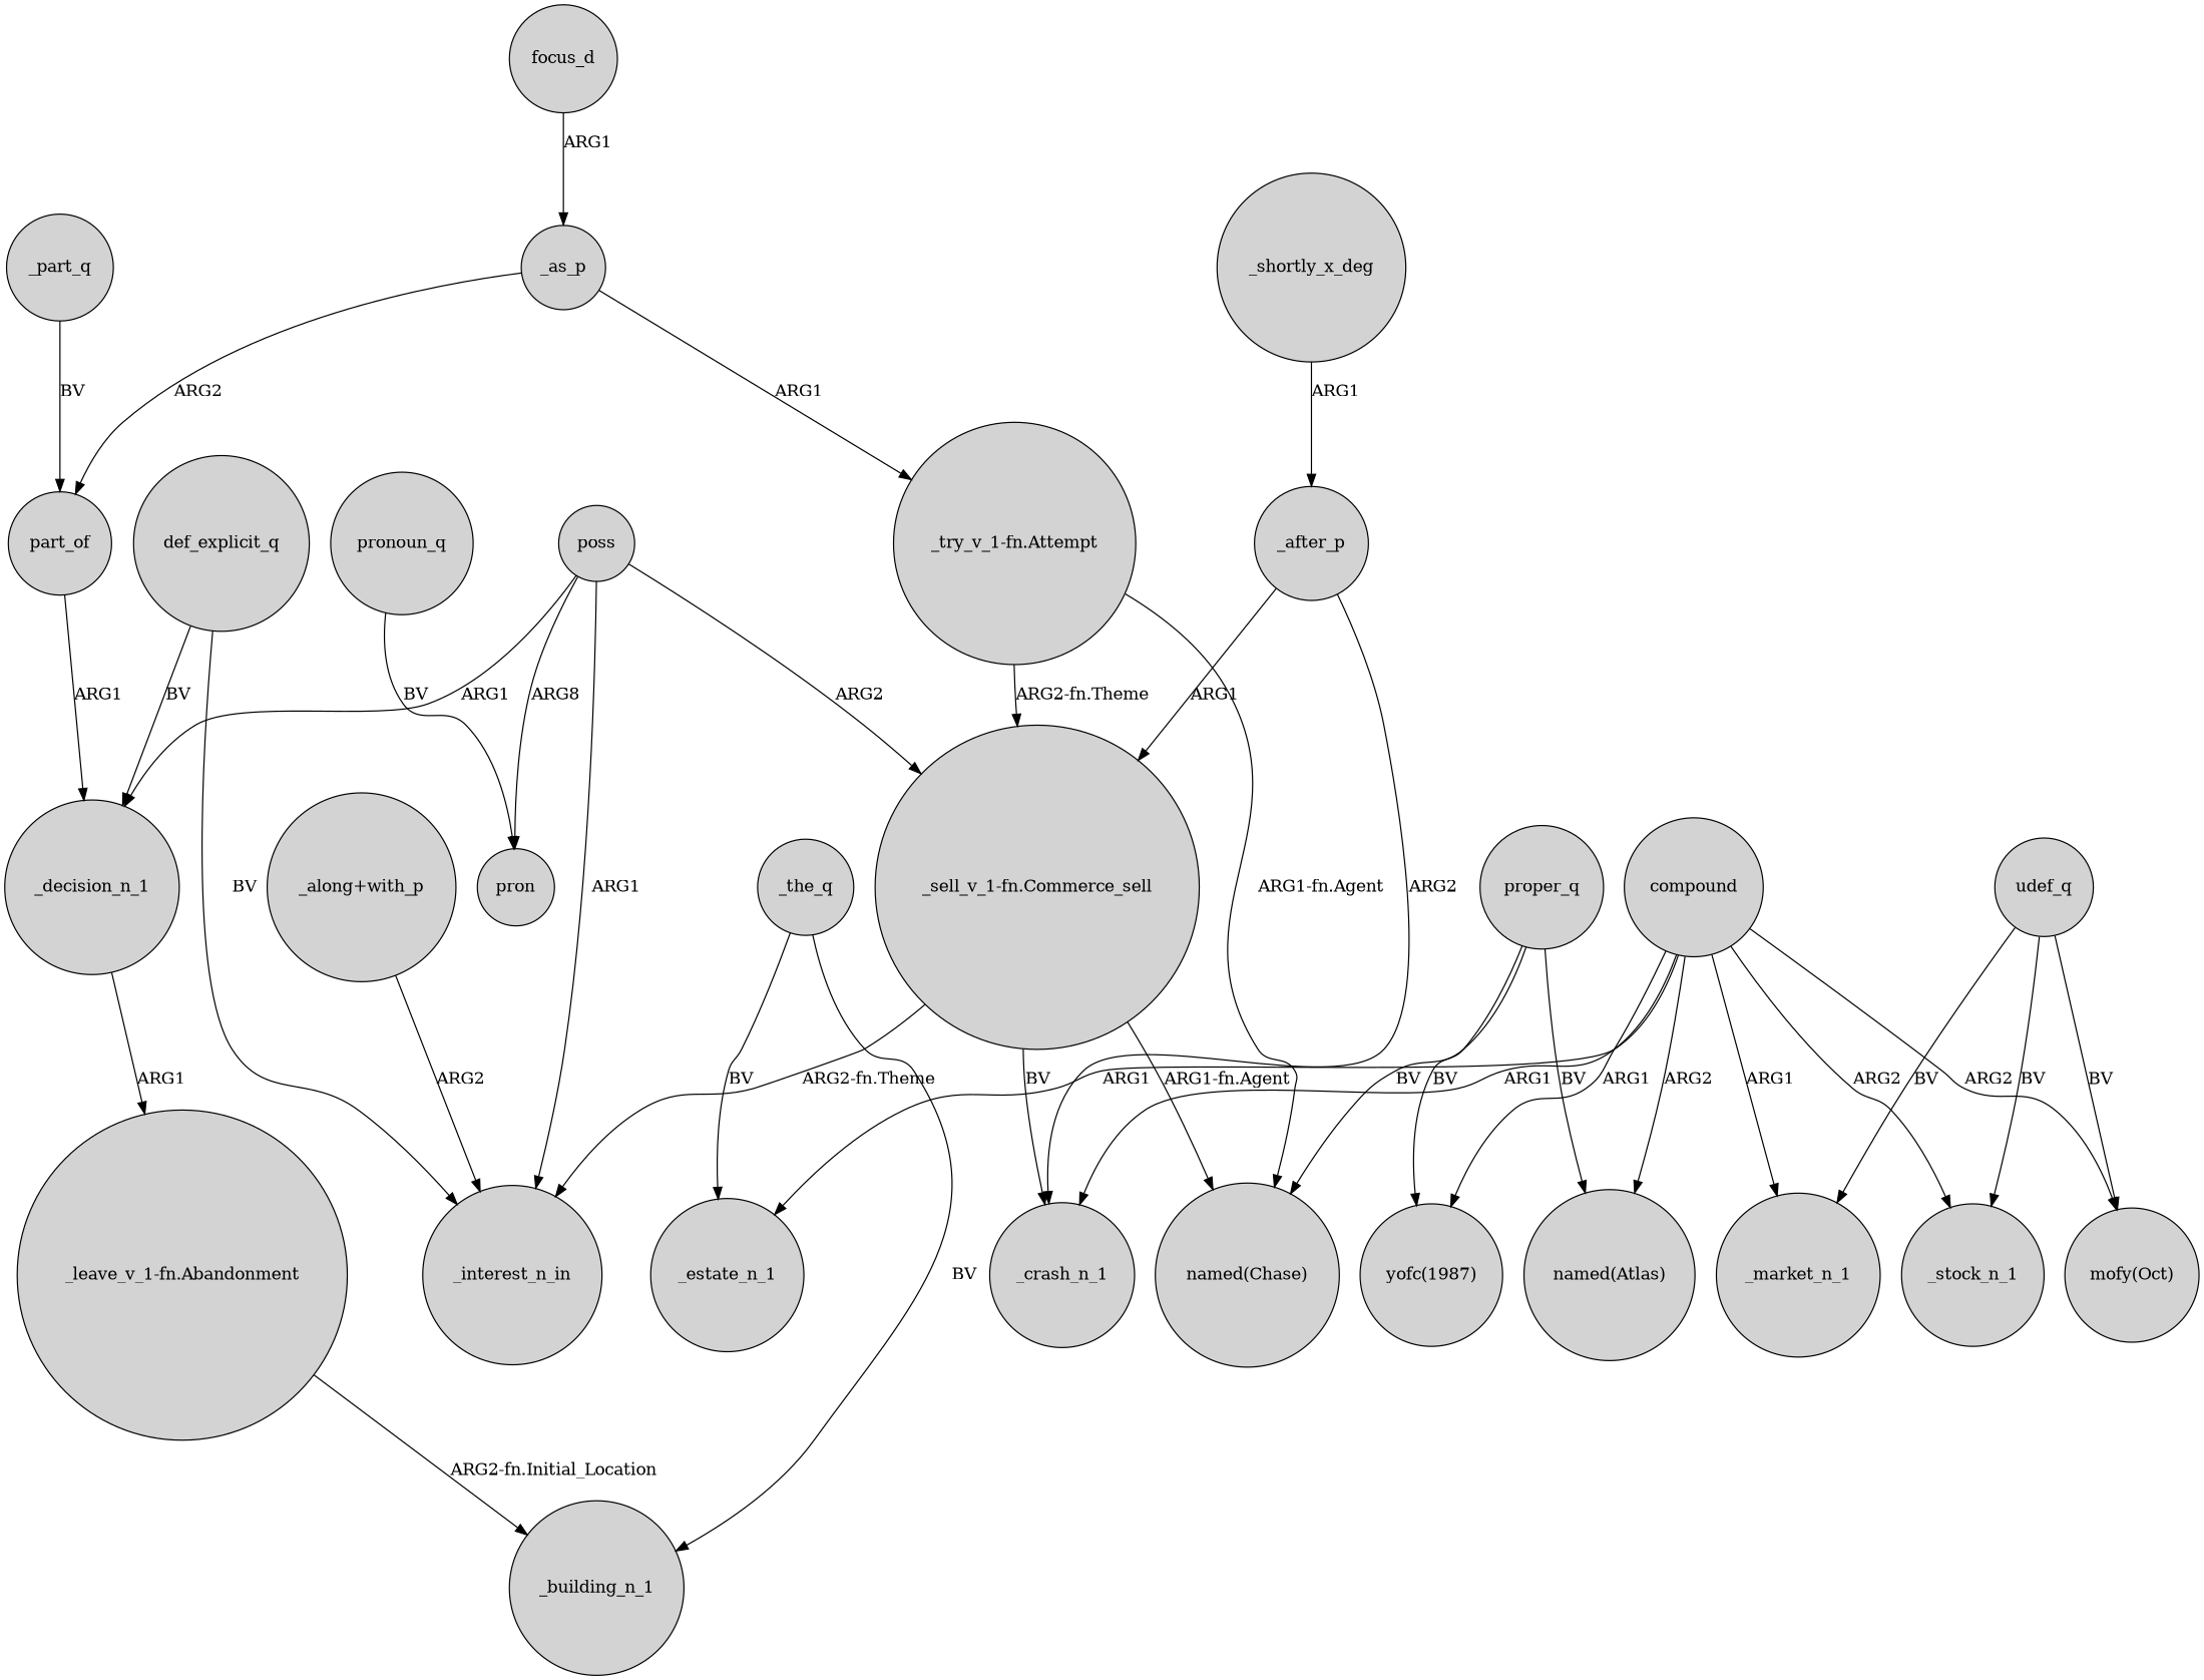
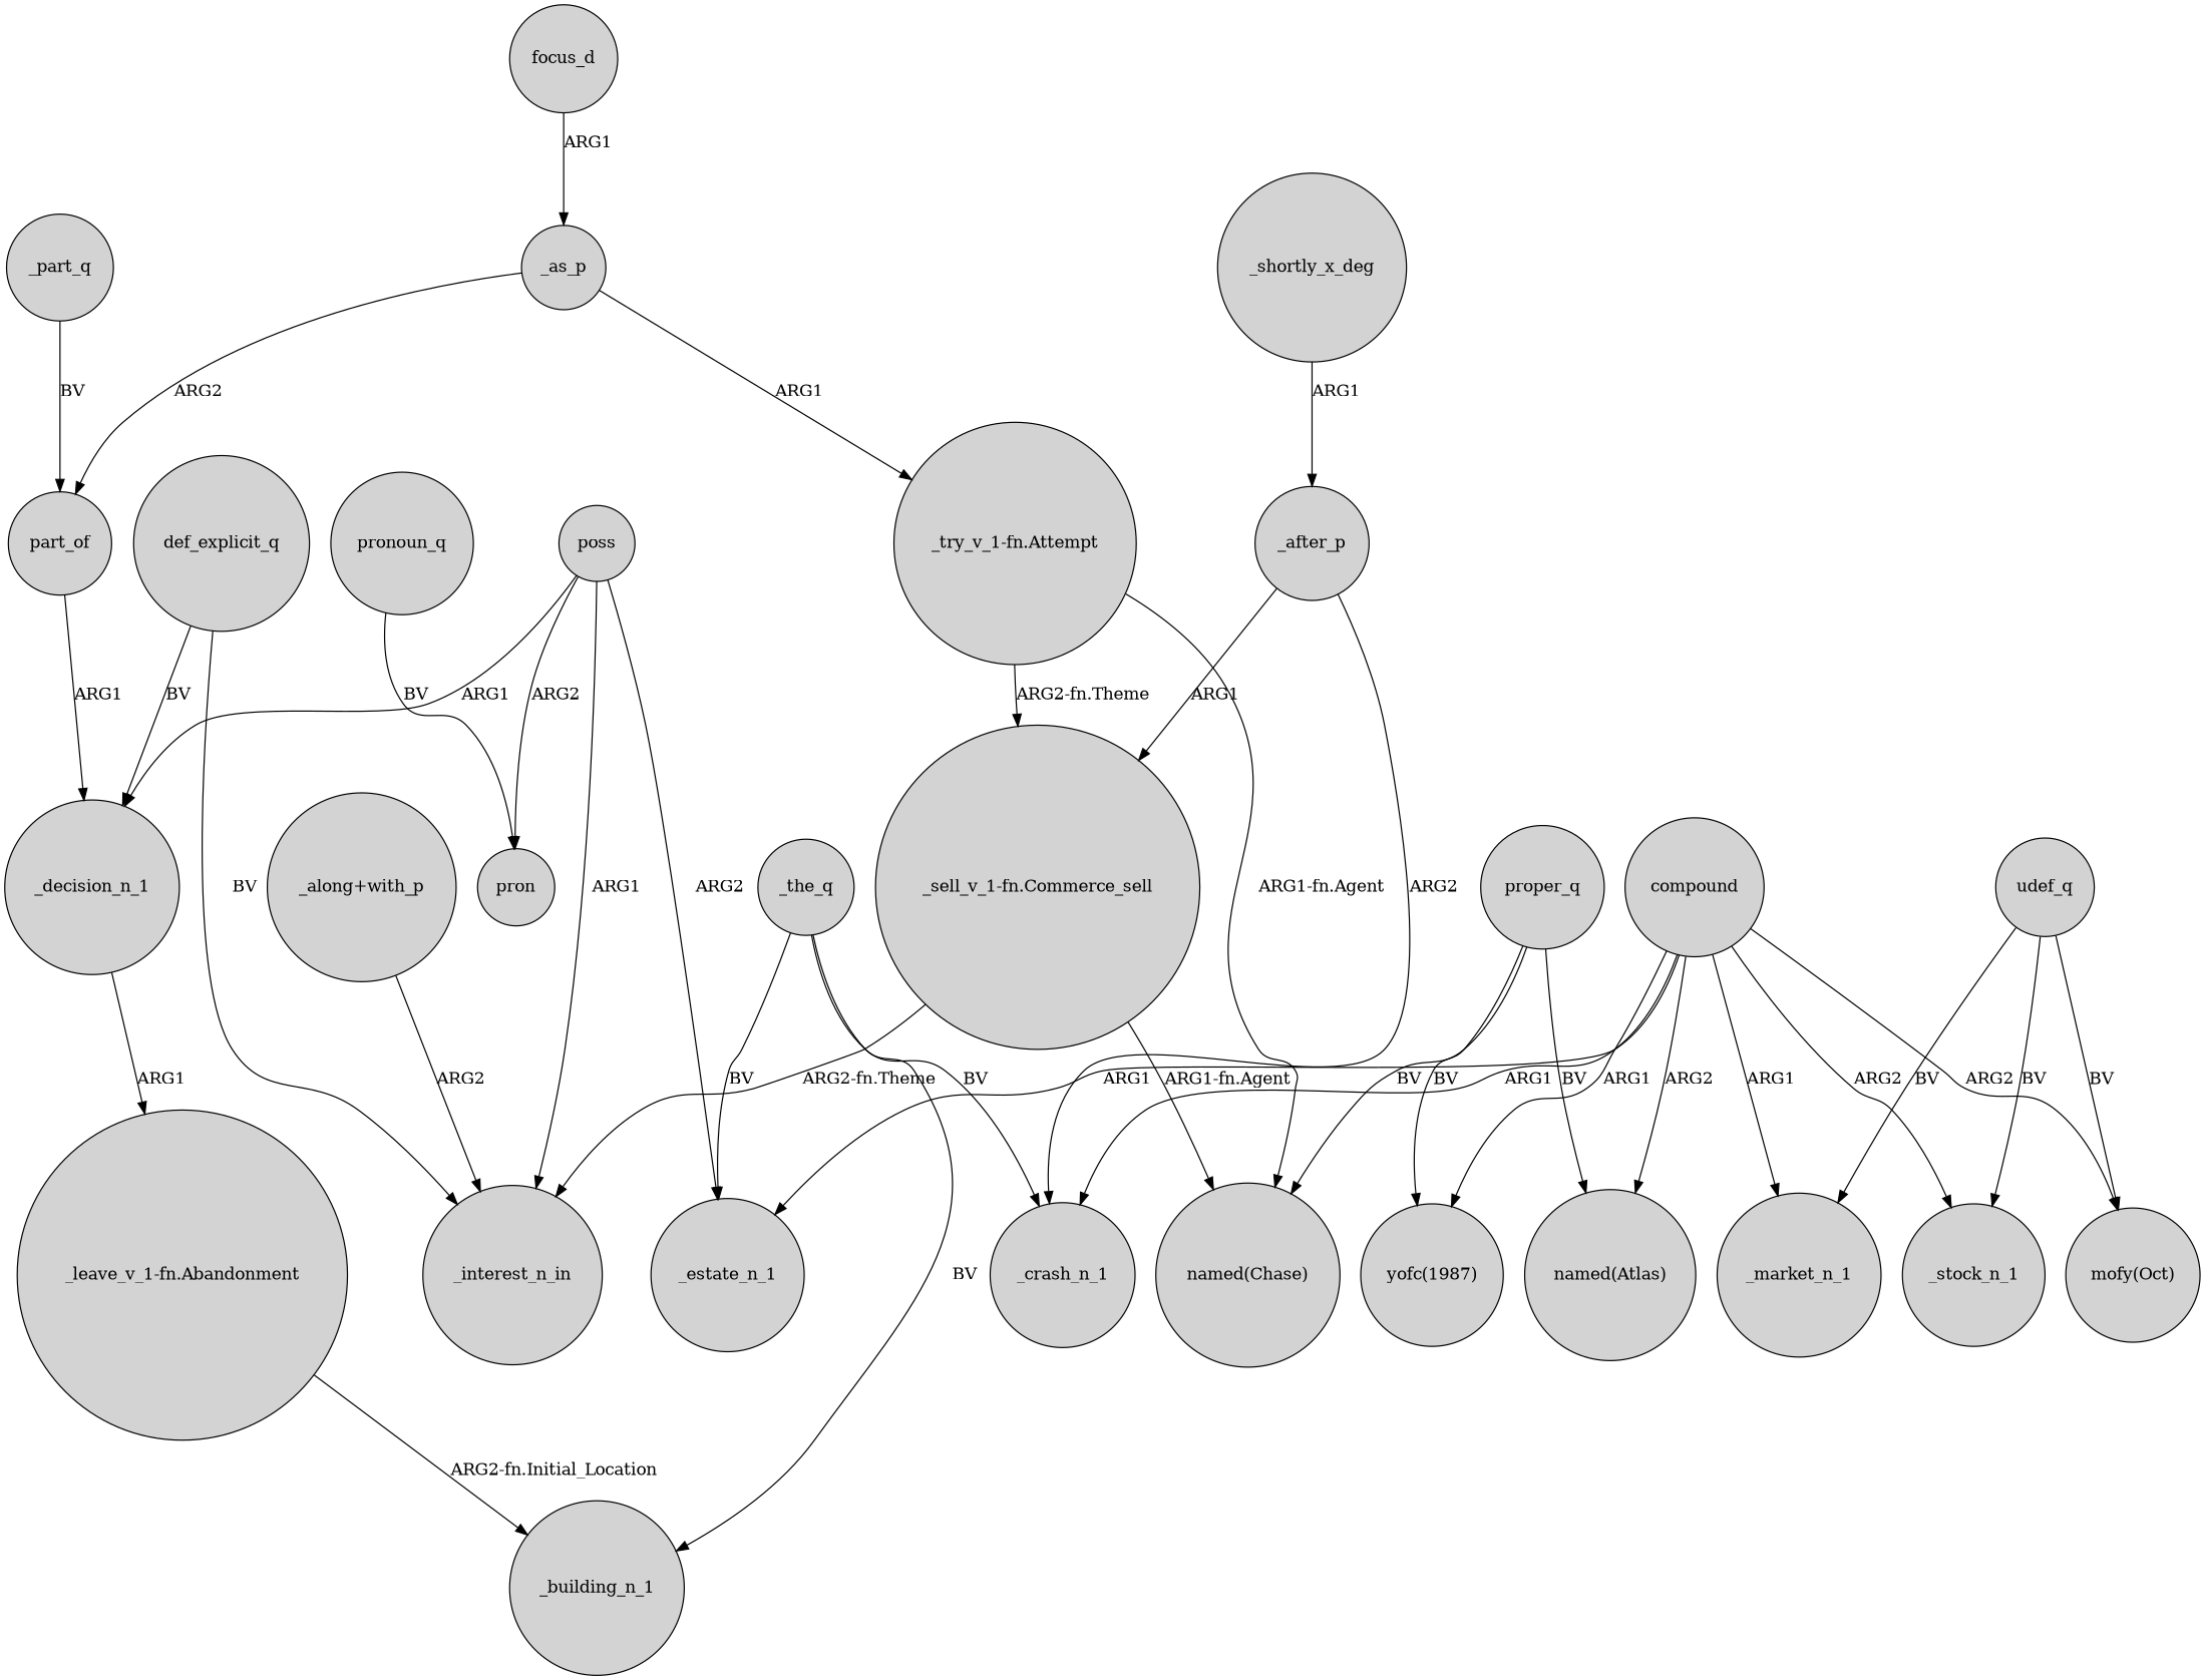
  digraph {
    node [shape=circle style=filled]
    "_along+with_p"
    _interest_n_in
    poss
    _estate_n_1
    pron
    _decision_n_1
    "_leave_v_1-fn.Abandonment"
    _the_q
    _crash_n_1
    _building_n_1
    _as_p
    part_of
    "_try_v_1-fn.Attempt"
    "_sell_v_1-fn.Commerce_sell"
    "named(Chase)"
    def_explicit_q
    _after_p
    udef_q
    "mofy(Oct)"
    _market_n_1
    _stock_n_1
    proper_q
    "named(Atlas)"
    "yofc(1987)"
    focus_d
    compound
    _part_q
    pronoun_q
    _shortly_x_deg
    "_along+with_p" -> _interest_n_in [label=ARG2]
    poss -> _interest_n_in [label=ARG1]
-   poss -> "_sell_v_1-fn.Commerce_sell" [label=ARG2]
-   poss -> pron [label=ARG8]
+   poss -> _estate_n_1 [label=ARG2]
+   poss -> pron [label=ARG2]
    poss -> _decision_n_1 [label=ARG1]
    _decision_n_1 -> "_leave_v_1-fn.Abandonment" [label=ARG1]
    "_leave_v_1-fn.Abandonment" -> _building_n_1 [label="ARG2-fn.Initial_Location"]
    _the_q -> _estate_n_1 [label=BV]
-   "_sell_v_1-fn.Commerce_sell" -> _crash_n_1 [label=BV]
+   _the_q -> _crash_n_1 [label=BV]
    _the_q -> _building_n_1 [label=BV]
    _as_p -> part_of [label=ARG2]
    _as_p -> "_try_v_1-fn.Attempt" [label=ARG1]
    part_of -> _decision_n_1 [label=ARG1]
    "_try_v_1-fn.Attempt" -> "_sell_v_1-fn.Commerce_sell" [label="ARG2-fn.Theme"]
    "_try_v_1-fn.Attempt" -> "named(Chase)" [label="ARG1-fn.Agent"]
    "_sell_v_1-fn.Commerce_sell" -> _interest_n_in [label="ARG2-fn.Theme"]
    "_sell_v_1-fn.Commerce_sell" -> "named(Chase)" [label="ARG1-fn.Agent"]
    def_explicit_q -> _interest_n_in [label=BV]
    def_explicit_q -> _decision_n_1 [label=BV]
    _after_p -> _crash_n_1 [label=ARG2]
    _after_p -> "_sell_v_1-fn.Commerce_sell" [label=ARG1]
    udef_q -> "mofy(Oct)" [label=BV]
    udef_q -> _market_n_1 [label=BV]
    udef_q -> _stock_n_1 [label=BV]
    proper_q -> "named(Chase)" [label=BV]
    proper_q -> "named(Atlas)" [label=BV]
    proper_q -> "yofc(1987)" [label=BV]
    focus_d -> _as_p [label=ARG1]
    compound -> _estate_n_1 [label=ARG1]
    compound -> _crash_n_1 [label=ARG1]
    compound -> "mofy(Oct)" [label=ARG2]
    compound -> _market_n_1 [label=ARG1]
    compound -> _stock_n_1 [label=ARG2]
    compound -> "named(Atlas)" [label=ARG2]
    compound -> "yofc(1987)" [label=ARG1]
    _part_q -> part_of [label=BV]
    pronoun_q -> pron [label=BV]
    _shortly_x_deg -> _after_p [label=ARG1]
  }
